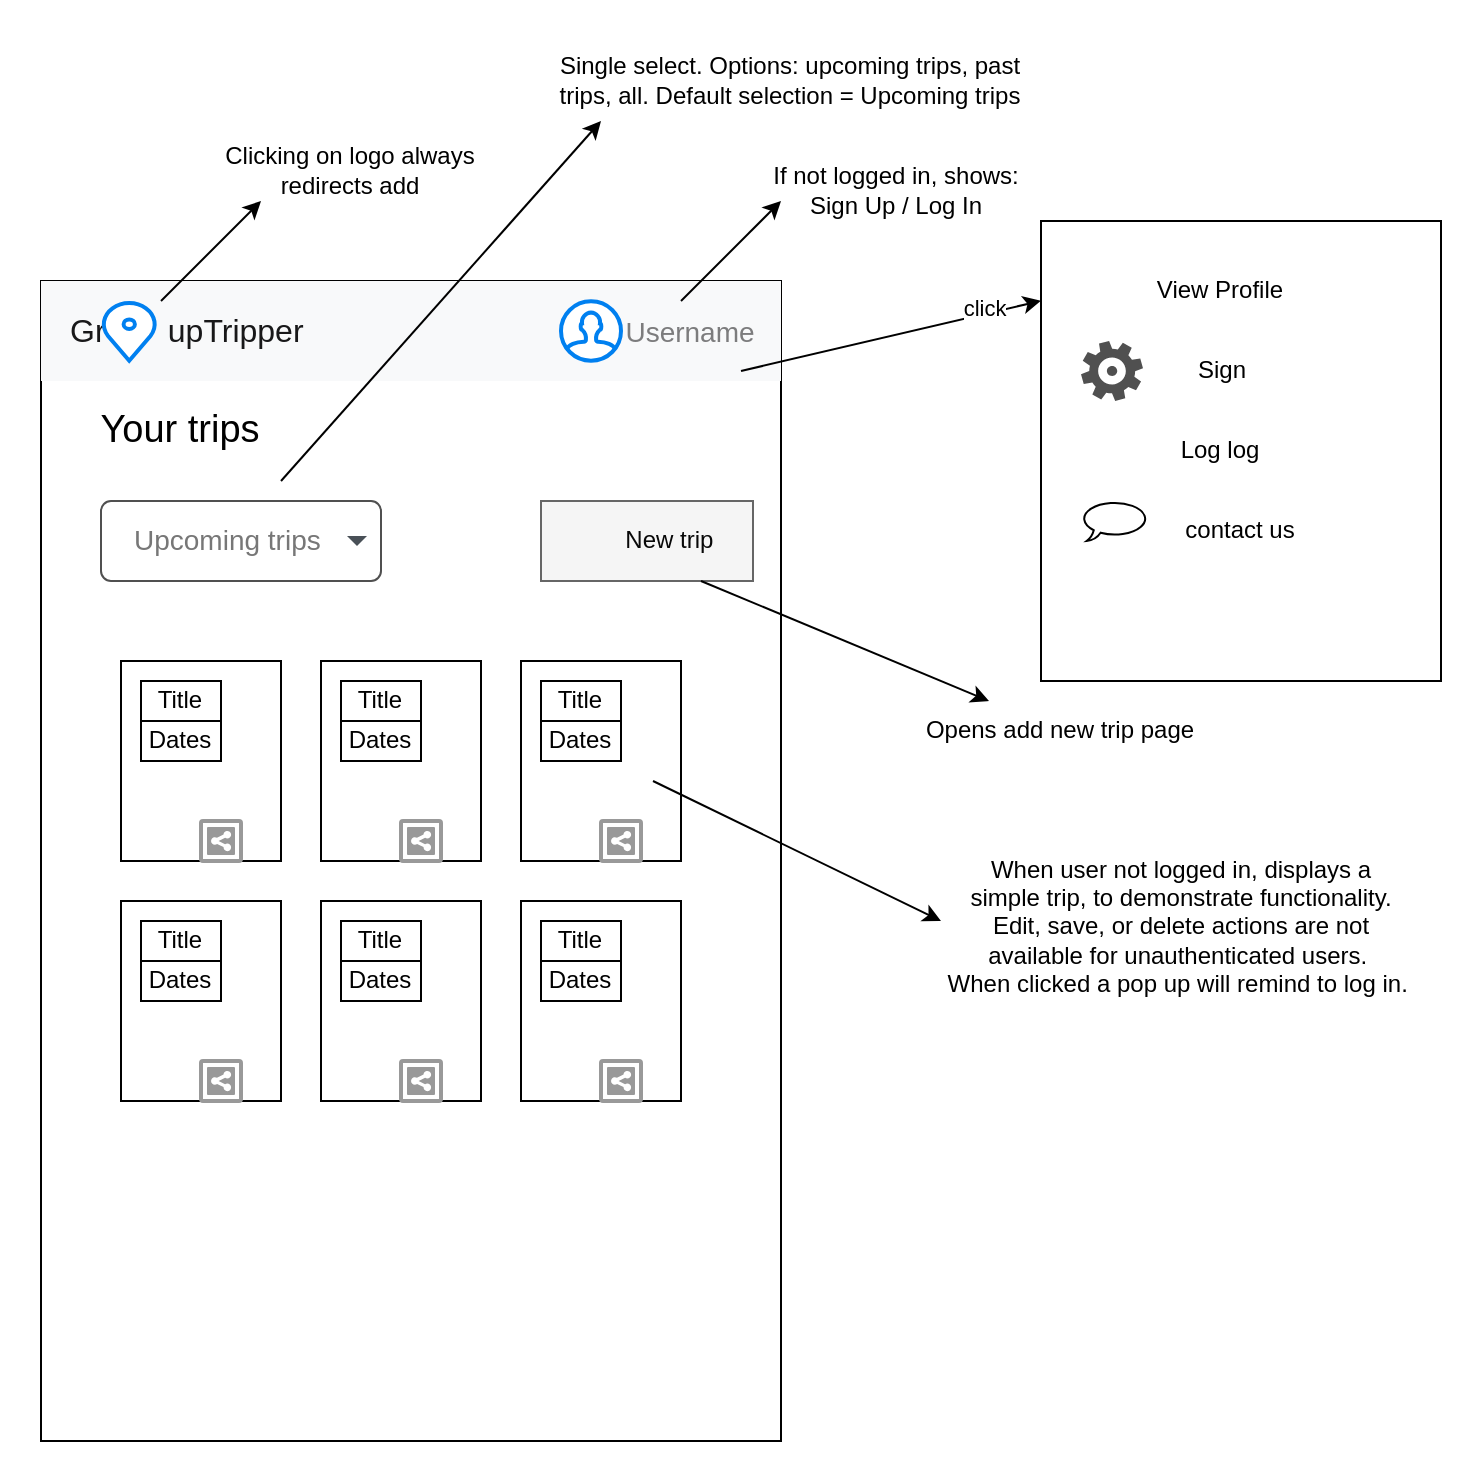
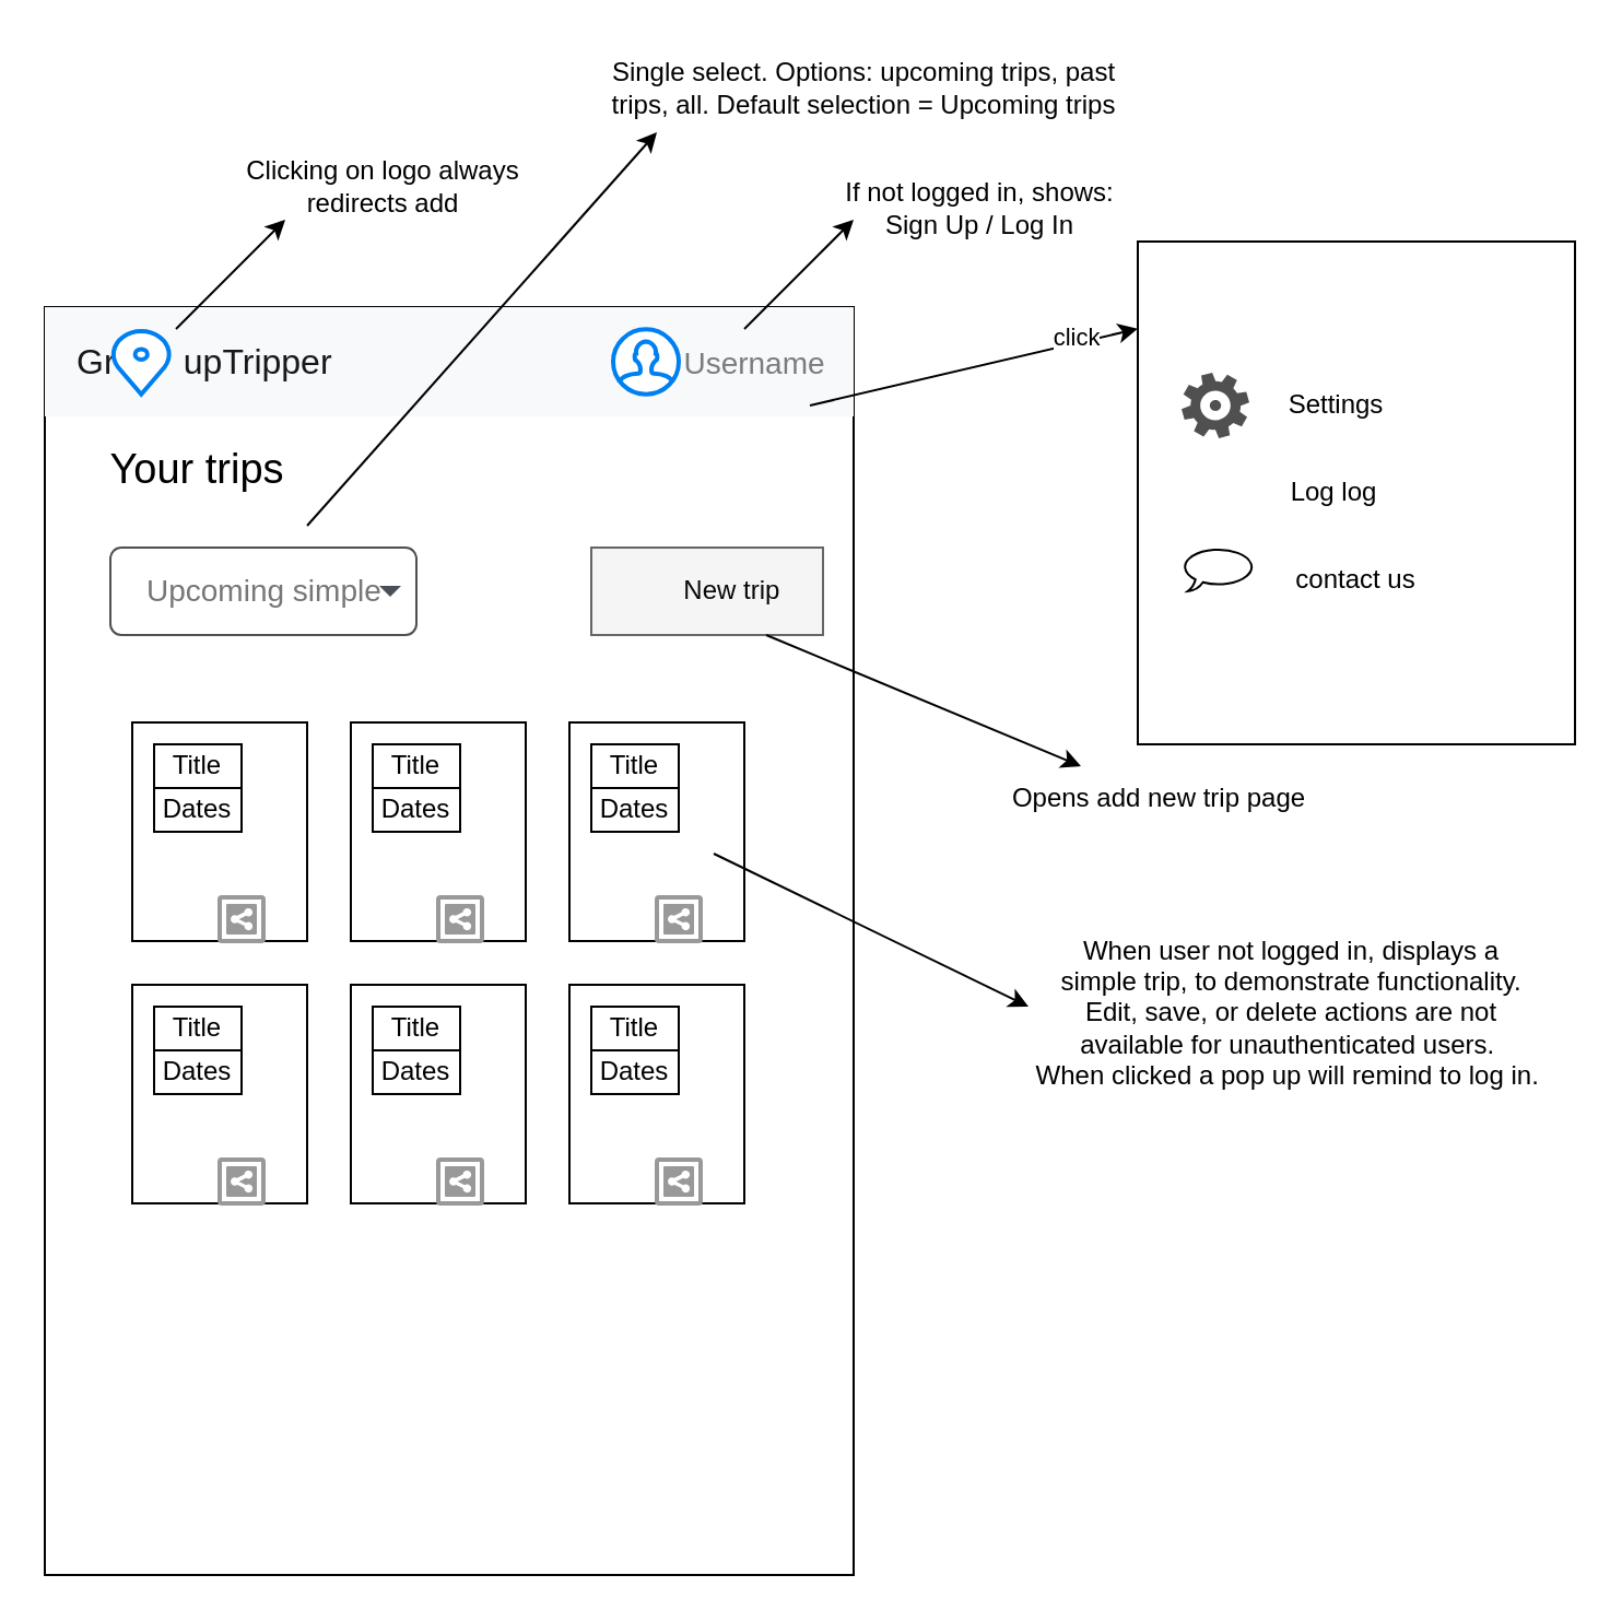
  <mxCell id="0" />
  <mxCell id="1" parent="0" />
  <mxCell id="2" value="" style="rounded=0;whiteSpace=wrap;html=1;" parent="1" vertex="1"><mxGeometry x="20" y="140" width="370" height="580" as="geometry" /></mxCell>
  <mxCell id="3" value="Gr&amp;nbsp; &amp;nbsp;o&amp;nbsp; upTripper" style="html=1;shadow=0;dashed=0;fillColor=#F8F9FA;strokeColor=none;fontSize=16;fontColor=#181819;align=left;spacing=15;" parent="1" vertex="1"><mxGeometry x="20" y="140" width="370" height="50" as="geometry" /></mxCell>
  <mxCell id="4" value="Username" style="fillColor=none;strokeColor=none;fontSize=14;fontColor=#7C7C7D;align=center;" parent="3" vertex="1"><mxGeometry width="50" height="40" relative="1" as="geometry"><mxPoint x="300" y="5" as="offset" /></mxGeometry></mxCell>
  <mxCell id="5" value="" style="html=1;verticalLabelPosition=bottom;align=center;labelBackgroundColor=#ffffff;verticalAlign=top;strokeWidth=2;strokeColor=#0080F0;shadow=0;dashed=0;shape=mxgraph.ios7.icons.location;" parent="3" vertex="1"><mxGeometry x="30" y="10.158" width="28.24" height="29.683" as="geometry" /></mxCell>
  <mxCell id="6" value="" style="html=1;verticalLabelPosition=bottom;align=center;labelBackgroundColor=#ffffff;verticalAlign=top;strokeWidth=2;strokeColor=#0080F0;shadow=0;dashed=0;shape=mxgraph.ios7.icons.user;" parent="3" vertex="1"><mxGeometry x="260" y="10.153" width="30" height="29.683" as="geometry" /></mxCell>
  <mxCell id="7" value="" style="endArrow=classic;html=1;rounded=0;entryX=0;entryY=0.043;entryDx=0;entryDy=0;entryPerimeter=0;exitX=1;exitY=1;exitDx=0;exitDy=0;" parent="1" source="4" edge="1"><mxGeometry width="50" height="50" relative="1" as="geometry"><mxPoint x="350" y="150" as="sourcePoint" /><mxPoint x="520" y="149.89" as="targetPoint" /></mxGeometry></mxCell>
  <mxCell id="8" value="click" style="edgeLabel;html=1;align=center;verticalAlign=middle;resizable=0;points=[];" parent="7" vertex="1" connectable="0"><mxGeometry x="0.621" y="3" relative="1" as="geometry"><mxPoint as="offset" /></mxGeometry></mxCell>
  <mxCell id="9" value="" style="endArrow=classic;html=1;rounded=0;" parent="1" edge="1"><mxGeometry width="50" height="50" relative="1" as="geometry"><mxPoint x="80" y="150" as="sourcePoint" /><mxPoint x="130" y="100" as="targetPoint" /></mxGeometry></mxCell>
  <mxCell id="10" value="Clicking on logo always redirects add" style="text;html=1;strokeColor=none;fillColor=none;align=center;verticalAlign=middle;whiteSpace=wrap;rounded=0;" parent="1" vertex="1"><mxGeometry x="100" y="70" width="150" height="30" as="geometry" /></mxCell>
  <mxCell id="11" value="&lt;font style=&quot;font-size: 19px;&quot;&gt;Your trips&lt;/font&gt;" style="text;html=1;strokeColor=none;fillColor=none;align=center;verticalAlign=middle;whiteSpace=wrap;rounded=0;" parent="1" vertex="1"><mxGeometry x="20" y="200" width="140" height="30" as="geometry" /></mxCell>
- <mxCell id="12" value="Upcoming trips" style="html=1;shadow=0;dashed=0;shape=mxgraph.bootstrap.rrect;rSize=5;strokeColor=#505050;strokeWidth=1;fillColor=#ffffff;fontColor=#777777;whiteSpace=wrap;align=left;verticalAlign=middle;fontStyle=0;fontSize=14;spacingRight=0;spacing=17;" parent="1" vertex="1"><mxGeometry x="50" y="250" width="140" height="40" as="geometry" /></mxCell>
+ <mxCell id="12" value="Upcoming simple" style="html=1;shadow=0;dashed=0;shape=mxgraph.bootstrap.rrect;rSize=5;strokeColor=#505050;strokeWidth=1;fillColor=#ffffff;fontColor=#777777;whiteSpace=wrap;align=left;verticalAlign=middle;fontStyle=0;fontSize=14;spacingRight=0;spacing=17;" parent="1" vertex="1"><mxGeometry x="50" y="250" width="140" height="40" as="geometry" /></mxCell>
  <mxCell id="13" value="" style="shape=triangle;direction=south;fillColor=#495057;strokeColor=none;perimeter=none;" parent="12" vertex="1"><mxGeometry x="1" y="0.5" width="10" height="5" relative="1" as="geometry"><mxPoint x="-17" y="-2.5" as="offset" /></mxGeometry></mxCell>
  <mxCell id="14" value="" style="group;fillColor=#f5f5f5;fontColor=#080808;strokeColor=#666666;" parent="1" vertex="1" connectable="0"><mxGeometry x="270" y="250" width="106" height="40" as="geometry" /></mxCell>
  <mxCell id="15" value="&lt;font color=&quot;#080808&quot;&gt;&amp;nbsp; &amp;nbsp; &amp;nbsp; &amp;nbsp;New trip&lt;/font&gt;" style="rounded=1;fillColor=none;strokeColor=none;html=1;whiteSpace=wrap;fontColor=#ffffff;align=center;verticalAlign=middle;fontStyle=0;fontSize=12;sketch=0;" parent="14" vertex="1"><mxGeometry width="106" height="40" as="geometry" /></mxCell>
  <mxCell id="16" value="" style="shape=image;html=1;verticalAlign=top;verticalLabelPosition=bottom;labelBackgroundColor=#ffffff;imageAspect=0;aspect=fixed;image=https://cdn4.iconfinder.com/data/icons/evil-icons-user-interface/64/plus-128.png" parent="14" vertex="1"><mxGeometry x="6" y="5" width="30" height="30" as="geometry" /></mxCell>
  <mxCell id="17" value="" style="endArrow=classic;html=1;rounded=0;" parent="1" edge="1"><mxGeometry width="50" height="50" relative="1" as="geometry"><mxPoint x="140" y="240" as="sourcePoint" /><mxPoint x="300" y="60" as="targetPoint" /></mxGeometry></mxCell>
  <mxCell id="18" value="Single select. Options: upcoming trips, past trips, all. Default selection = Upcoming trips" style="text;html=1;strokeColor=none;fillColor=none;align=center;verticalAlign=middle;whiteSpace=wrap;rounded=0;" parent="1" vertex="1"><mxGeometry x="270" width="250" height="40" as="geometry" y="20" /></mxCell>
  <mxCell id="19" value="" style="group" parent="1" vertex="1" connectable="0"><mxGeometry x="60" y="330" width="280" height="100" as="geometry" /></mxCell>
  <mxCell id="20" value="" style="group" parent="19" vertex="1" connectable="0"><mxGeometry width="80" height="100" as="geometry" /></mxCell>
  <mxCell id="21" value="" style="rounded=0;whiteSpace=wrap;html=1;" parent="20" vertex="1"><mxGeometry width="80" height="100" as="geometry" /></mxCell>
  <mxCell id="22" value="Title" style="rounded=0;whiteSpace=wrap;html=1;" parent="20" vertex="1"><mxGeometry x="10" y="10" width="40" height="20" as="geometry" /></mxCell>
  <mxCell id="23" value="Dates" style="rounded=0;whiteSpace=wrap;html=1;" parent="20" vertex="1"><mxGeometry x="10" y="30" width="40" height="20" as="geometry" /></mxCell>
  <mxCell id="24" value="" style="strokeColor=#999999;verticalLabelPosition=bottom;shadow=0;dashed=0;verticalAlign=top;strokeWidth=2;html=1;shape=mxgraph.mockup.misc.shareIcon;" parent="20" vertex="1"><mxGeometry x="40" y="80" width="20" height="20" as="geometry" /></mxCell>
  <mxCell id="25" value="" style="shape=image;html=1;verticalAlign=top;verticalLabelPosition=bottom;labelBackgroundColor=#ffffff;imageAspect=0;aspect=fixed;image=https://cdn3.iconfinder.com/data/icons/user-interface-169/32/trash-128.png" parent="20" vertex="1"><mxGeometry x="60" y="80" width="20" height="20" as="geometry" /></mxCell>
  <mxCell id="26" value="" style="group" parent="19" vertex="1" connectable="0"><mxGeometry x="100" width="80" height="100" as="geometry" /></mxCell>
  <mxCell id="27" value="" style="rounded=0;whiteSpace=wrap;html=1;" parent="26" vertex="1"><mxGeometry width="80" height="100" as="geometry" /></mxCell>
  <mxCell id="28" value="Title" style="rounded=0;whiteSpace=wrap;html=1;" parent="26" vertex="1"><mxGeometry x="10" y="10" width="40" height="20" as="geometry" /></mxCell>
  <mxCell id="29" value="Dates" style="rounded=0;whiteSpace=wrap;html=1;" parent="26" vertex="1"><mxGeometry x="10" y="30" width="40" height="20" as="geometry" /></mxCell>
  <mxCell id="30" value="" style="strokeColor=#999999;verticalLabelPosition=bottom;shadow=0;dashed=0;verticalAlign=top;strokeWidth=2;html=1;shape=mxgraph.mockup.misc.shareIcon;" parent="26" vertex="1"><mxGeometry x="40" y="80" width="20" height="20" as="geometry" /></mxCell>
  <mxCell id="31" value="" style="shape=image;html=1;verticalAlign=top;verticalLabelPosition=bottom;labelBackgroundColor=#ffffff;imageAspect=0;aspect=fixed;image=https://cdn3.iconfinder.com/data/icons/user-interface-169/32/trash-128.png" parent="26" vertex="1"><mxGeometry x="60" y="80" width="20" height="20" as="geometry" /></mxCell>
  <mxCell id="32" value="" style="group" parent="19" vertex="1" connectable="0"><mxGeometry x="200" width="80" height="100" as="geometry" /></mxCell>
  <mxCell id="33" value="" style="rounded=0;whiteSpace=wrap;html=1;" parent="32" vertex="1"><mxGeometry width="80" height="100" as="geometry" /></mxCell>
  <mxCell id="34" value="Title" style="rounded=0;whiteSpace=wrap;html=1;" parent="32" vertex="1"><mxGeometry x="10" y="10" width="40" height="20" as="geometry" /></mxCell>
  <mxCell id="35" value="Dates" style="rounded=0;whiteSpace=wrap;html=1;" parent="32" vertex="1"><mxGeometry x="10" y="30" width="40" height="20" as="geometry" /></mxCell>
  <mxCell id="36" value="" style="strokeColor=#999999;verticalLabelPosition=bottom;shadow=0;dashed=0;verticalAlign=top;strokeWidth=2;html=1;shape=mxgraph.mockup.misc.shareIcon;" parent="32" vertex="1"><mxGeometry x="40" y="80" width="20" height="20" as="geometry" /></mxCell>
  <mxCell id="37" value="" style="shape=image;html=1;verticalAlign=top;verticalLabelPosition=bottom;labelBackgroundColor=#ffffff;imageAspect=0;aspect=fixed;image=https://cdn3.iconfinder.com/data/icons/user-interface-169/32/trash-128.png" parent="32" vertex="1"><mxGeometry x="60" y="80" width="20" height="20" as="geometry" /></mxCell>
  <mxCell id="38" value="" style="group" parent="1" vertex="1" connectable="0"><mxGeometry x="60" y="450" width="280" height="100" as="geometry" /></mxCell>
  <mxCell id="39" value="" style="group" parent="38" vertex="1" connectable="0"><mxGeometry width="80" height="100" as="geometry" /></mxCell>
  <mxCell id="40" value="" style="rounded=0;whiteSpace=wrap;html=1;" parent="39" vertex="1"><mxGeometry width="80" height="100" as="geometry" /></mxCell>
  <mxCell id="41" value="Title" style="rounded=0;whiteSpace=wrap;html=1;" parent="39" vertex="1"><mxGeometry x="10" y="10" width="40" height="20" as="geometry" /></mxCell>
  <mxCell id="42" value="Dates" style="rounded=0;whiteSpace=wrap;html=1;" parent="39" vertex="1"><mxGeometry x="10" y="30" width="40" height="20" as="geometry" /></mxCell>
  <mxCell id="43" value="" style="strokeColor=#999999;verticalLabelPosition=bottom;shadow=0;dashed=0;verticalAlign=top;strokeWidth=2;html=1;shape=mxgraph.mockup.misc.shareIcon;" parent="39" vertex="1"><mxGeometry x="40" y="80" width="20" height="20" as="geometry" /></mxCell>
  <mxCell id="44" value="" style="shape=image;html=1;verticalAlign=top;verticalLabelPosition=bottom;labelBackgroundColor=#ffffff;imageAspect=0;aspect=fixed;image=https://cdn3.iconfinder.com/data/icons/user-interface-169/32/trash-128.png" parent="39" vertex="1"><mxGeometry x="60" y="80" width="20" height="20" as="geometry" /></mxCell>
  <mxCell id="45" value="" style="group" parent="38" vertex="1" connectable="0"><mxGeometry x="100" width="80" height="100" as="geometry" /></mxCell>
  <mxCell id="46" value="" style="rounded=0;whiteSpace=wrap;html=1;" parent="45" vertex="1"><mxGeometry width="80" height="100" as="geometry" /></mxCell>
  <mxCell id="47" value="Title" style="rounded=0;whiteSpace=wrap;html=1;" parent="45" vertex="1"><mxGeometry x="10" y="10" width="40" height="20" as="geometry" /></mxCell>
  <mxCell id="48" value="Dates" style="rounded=0;whiteSpace=wrap;html=1;" parent="45" vertex="1"><mxGeometry x="10" y="30" width="40" height="20" as="geometry" /></mxCell>
  <mxCell id="49" value="" style="strokeColor=#999999;verticalLabelPosition=bottom;shadow=0;dashed=0;verticalAlign=top;strokeWidth=2;html=1;shape=mxgraph.mockup.misc.shareIcon;" parent="45" vertex="1"><mxGeometry x="40" y="80" width="20" height="20" as="geometry" /></mxCell>
  <mxCell id="50" value="" style="shape=image;html=1;verticalAlign=top;verticalLabelPosition=bottom;labelBackgroundColor=#ffffff;imageAspect=0;aspect=fixed;image=https://cdn3.iconfinder.com/data/icons/user-interface-169/32/trash-128.png" parent="45" vertex="1"><mxGeometry x="60" y="80" width="20" height="20" as="geometry" /></mxCell>
  <mxCell id="51" value="" style="group" parent="38" vertex="1" connectable="0"><mxGeometry x="200" width="80" height="100" as="geometry" /></mxCell>
  <mxCell id="52" value="" style="rounded=0;whiteSpace=wrap;html=1;" parent="51" vertex="1"><mxGeometry width="80" height="100" as="geometry" /></mxCell>
  <mxCell id="53" value="Title" style="rounded=0;whiteSpace=wrap;html=1;" parent="51" vertex="1"><mxGeometry x="10" y="10" width="40" height="20" as="geometry" /></mxCell>
  <mxCell id="54" value="Dates" style="rounded=0;whiteSpace=wrap;html=1;" parent="51" vertex="1"><mxGeometry x="10" y="30" width="40" height="20" as="geometry" /></mxCell>
  <mxCell id="55" value="" style="strokeColor=#999999;verticalLabelPosition=bottom;shadow=0;dashed=0;verticalAlign=top;strokeWidth=2;html=1;shape=mxgraph.mockup.misc.shareIcon;" parent="51" vertex="1"><mxGeometry x="40" y="80" width="20" height="20" as="geometry" /></mxCell>
  <mxCell id="56" value="" style="shape=image;html=1;verticalAlign=top;verticalLabelPosition=bottom;labelBackgroundColor=#ffffff;imageAspect=0;aspect=fixed;image=https://cdn3.iconfinder.com/data/icons/user-interface-169/32/trash-128.png" parent="51" vertex="1"><mxGeometry x="60" y="80" width="20" height="20" as="geometry" /></mxCell>
  <mxCell id="57" value="" style="endArrow=classic;html=1;rounded=0;" parent="1" target="58" edge="1"><mxGeometry width="50" height="50" relative="1" as="geometry"><mxPoint x="350" y="290" as="sourcePoint" /><mxPoint x="450" y="460" as="targetPoint" /></mxGeometry></mxCell>
  <mxCell id="58" value="Opens add new trip page" style="text;html=1;strokeColor=none;fillColor=none;align=center;verticalAlign=middle;whiteSpace=wrap;rounded=0;" parent="1" vertex="1"><mxGeometry x="440" y="350" width="180" height="30" as="geometry" /></mxCell>
  <mxCell id="59" value="" style="group" parent="1" vertex="1" connectable="0"><mxGeometry x="520" y="110" width="200" height="230" as="geometry" /></mxCell>
  <mxCell id="60" value="" style="rounded=0;whiteSpace=wrap;html=1;" parent="59" vertex="1"><mxGeometry width="200" height="230" as="geometry" /></mxCell>
  <mxCell id="61" value="" style="shape=image;html=1;verticalAlign=top;verticalLabelPosition=bottom;labelBackgroundColor=#ffffff;imageAspect=0;aspect=fixed;image=https://cdn2.iconfinder.com/data/icons/user-interface-169/32/about-128.png" parent="59" vertex="1"><mxGeometry x="19" y="20" width="30" height="30" as="geometry" /></mxCell>
- <mxCell id="62" value="View Profile" style="text;html=1;strokeColor=none;fillColor=none;align=center;verticalAlign=middle;whiteSpace=wrap;rounded=0;" parent="59" vertex="1"><mxGeometry x="50" y="20" width="80" height="30" as="geometry" /></mxCell>
  <mxCell id="63" value="" style="group" parent="59" vertex="1" connectable="0"><mxGeometry x="20" y="60" width="101" height="30" as="geometry" /></mxCell>
  <mxCell id="64" value="" style="sketch=0;pointerEvents=1;shadow=0;dashed=0;html=1;strokeColor=none;fillColor=#505050;labelPosition=center;verticalLabelPosition=bottom;verticalAlign=top;outlineConnect=0;align=center;shape=mxgraph.office.concepts.settings_office_365;" parent="63" vertex="1"><mxGeometry width="31" height="30" as="geometry" /></mxCell>
- <mxCell id="65" value="Sign" style="text;html=1;strokeColor=none;fillColor=none;align=center;verticalAlign=middle;whiteSpace=wrap;rounded=0;" parent="63" vertex="1"><mxGeometry x="41" width="60" height="30" as="geometry" /></mxCell>
+ <mxCell id="65" value="Settings" style="text;html=1;strokeColor=none;fillColor=none;align=center;verticalAlign=middle;whiteSpace=wrap;rounded=0;" parent="63" vertex="1"><mxGeometry x="41" width="60" height="30" as="geometry" /></mxCell>
  <mxCell id="66" value="" style="group" parent="59" vertex="1" connectable="0"><mxGeometry x="20" y="100" width="100" height="30" as="geometry" /></mxCell>
  <mxCell id="67" value="" style="shape=image;html=1;verticalAlign=top;verticalLabelPosition=bottom;labelBackgroundColor=#ffffff;imageAspect=0;aspect=fixed;image=https://cdn0.iconfinder.com/data/icons/google-material-design-3-0/48/ic_exit_to_app_48px-128.png" parent="66" vertex="1"><mxGeometry width="30" height="30" as="geometry" /></mxCell>
  <mxCell id="68" value="Log log" style="text;html=1;strokeColor=none;fillColor=none;align=center;verticalAlign=middle;whiteSpace=wrap;rounded=0;" parent="66" vertex="1"><mxGeometry x="40" width="60" height="30" as="geometry" /></mxCell>
  <mxCell id="69" value="contact us" style="text;html=1;strokeColor=none;fillColor=none;align=center;verticalAlign=middle;whiteSpace=wrap;rounded=0;" parent="59" vertex="1"><mxGeometry x="60" y="140" width="80" height="30" as="geometry" /></mxCell>
  <mxCell id="70" value="" style="whiteSpace=wrap;html=1;shape=mxgraph.basic.oval_callout" parent="59" vertex="1"><mxGeometry x="20" y="140" width="34" height="20" as="geometry" /></mxCell>
  <mxCell id="71" value="" style="endArrow=classic;html=1;rounded=0;" edge="1" parent="1"><mxGeometry width="50" height="50" relative="1" as="geometry"><mxPoint x="340" y="150" as="sourcePoint" /><mxPoint x="390" y="100" as="targetPoint" /></mxGeometry></mxCell>
  <mxCell id="72" value="If not logged in, shows: Sign Up / Log In" style="text;html=1;strokeColor=none;fillColor=none;align=center;verticalAlign=middle;whiteSpace=wrap;rounded=0;" vertex="1" parent="1"><mxGeometry x="376" y="80" width="144" height="30" as="geometry" /></mxCell>
  <mxCell id="73" value="" style="endArrow=classic;html=1;rounded=0;" edge="1" parent="1"><mxGeometry width="50" height="50" relative="1" as="geometry"><mxPoint x="326" y="390" as="sourcePoint" /><mxPoint x="470" y="460" as="targetPoint" /></mxGeometry></mxCell>
  <mxCell id="74" value="When user not logged in, displays a &lt;br&gt;simple trip, to demonstrate functionality. &lt;br&gt;Edit, save, or delete actions are not&lt;br&gt;available for unauthenticated users.&amp;nbsp;&lt;br&gt;When clicked a pop up will remind to log in.&amp;nbsp;" style="text;html=1;align=center;verticalAlign=middle;resizable=0;points=[];autosize=1;strokeColor=none;fillColor=none;" vertex="1" parent="1"><mxGeometry x="460" y="418" width="260" height="90" as="geometry" /></mxCell>
